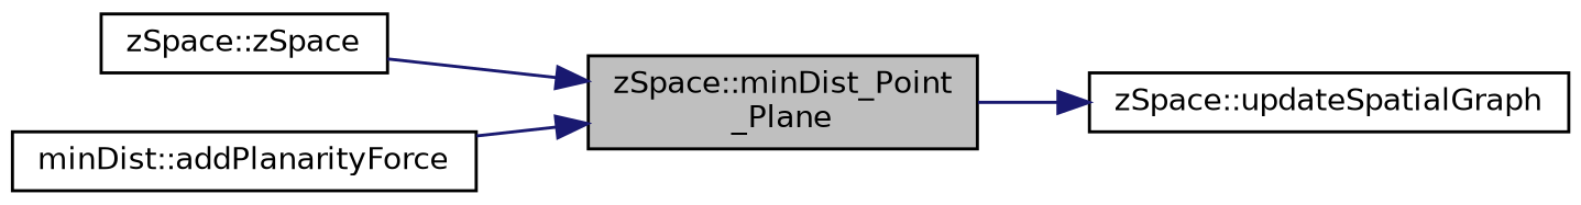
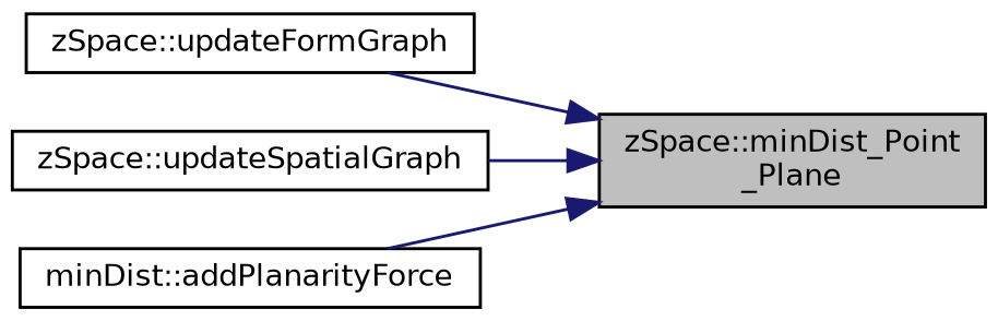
  digraph {
    rankdir=RL
    node [color=black fillcolor=white fontname=Helvetica fontsize=10 shape=record style=filled]
    edge [color=midnightblue dir=back fontname=Helvetica fontsize=10 labelfontname=Helvetica labelfontsize=10 style=solid]
    n1 [fillcolor=grey75 fontcolor=black height=0.2 label="zSpace::minDist_Point\l_Plane" width=0.4]
-   n2 [height=0.2 label="zSpace::zSpace" width=0.4]
+   n2 [height=0.2 label="zSpace::updateFormGraph" width=0.4]
    n3 [height=0.2 label="zSpace::updateSpatialGraph" width=0.4]
    n4 [height=0.2 label="minDist::addPlanarityForce" width=0.4]
    n1 -> n2
-   n3 -> n1
+   n1 -> n3
    n1 -> n4
  }
